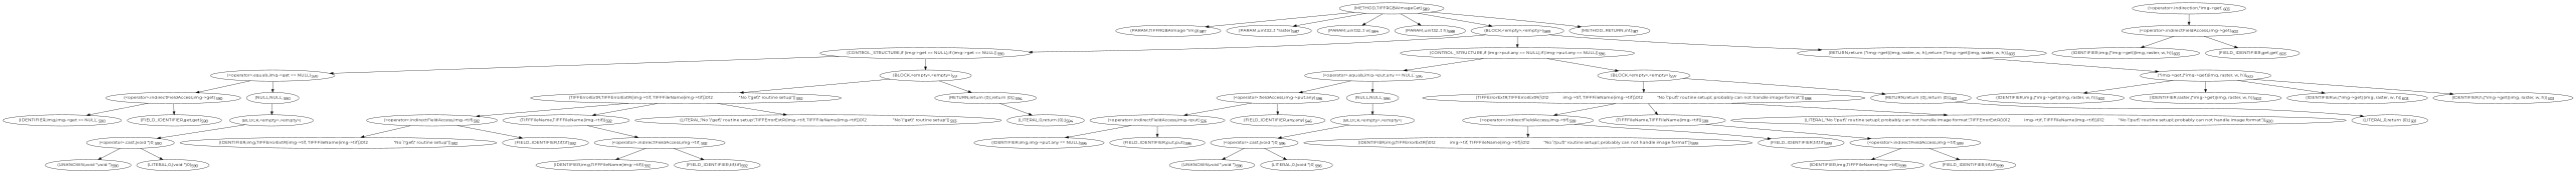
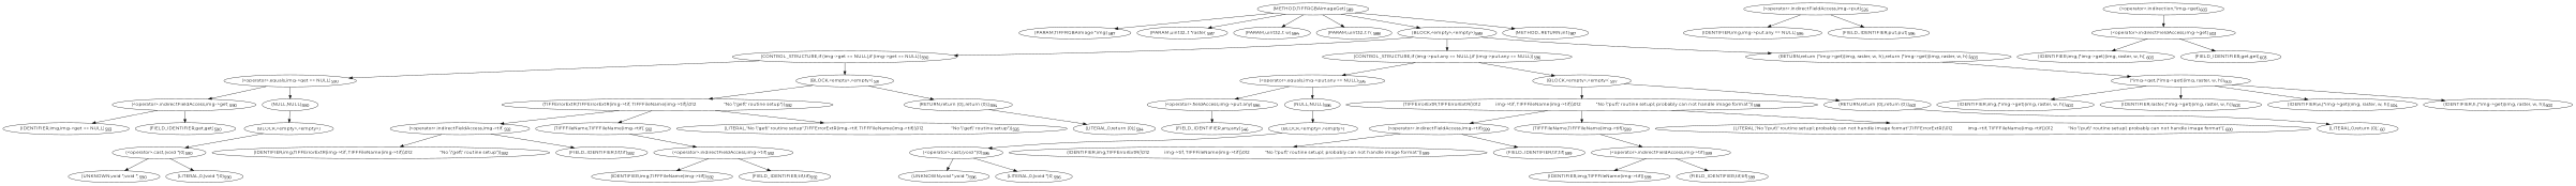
  digraph {
    fontname=Montserrat
    node [fontname=Montserrat]
    edge [fontname=Montserrat]
    n1 [label=<(METHOD,TIFFRGBAImageGet)<SUB>589</SUB>>]
    n2 [label=<(PARAM,TIFFRGBAImage *img)<SUB>587</SUB>>]
    n3 [label=<(PARAM,uint32_t *raster)<SUB>587</SUB>>]
    n4 [label=<(PARAM,uint32_t w)<SUB>584</SUB>>]
    n5 [label=<(PARAM,uint32_t h)<SUB>588</SUB>>]
    n6 [label=<(BLOCK,&lt;empty&gt;,&lt;empty&gt;)<SUB>589</SUB>>]
    n7 [label=<(METHOD_RETURN,int)<SUB>187</SUB>>]
    n8 [label=<(CONTROL_STRUCTURE,if (img-&gt;get == NULL),if (img-&gt;get == NULL))<SUB>590</SUB>>]
    n9 [label=<(CONTROL_STRUCTURE,if (img-&gt;put.any == NULL),if (img-&gt;put.any == NULL))<SUB>596</SUB>>]
    n10 [label=<(RETURN,return (*img-&gt;get)(img, raster, w, h);,return (*img-&gt;get)(img, raster, w, h);)<SUB>603</SUB>>]
    n11 [label=<(&lt;operator&gt;.equals,img-&gt;get == NULL)<SUB>590</SUB>>]
    n12 [label=<(BLOCK,&lt;empty&gt;,&lt;empty&gt;)<SUB>591</SUB>>]
    n13 [label=<(&lt;operator&gt;.equals,img-&gt;put.any == NULL)<SUB>596</SUB>>]
    n14 [label=<(BLOCK,&lt;empty&gt;,&lt;empty&gt;)<SUB>597</SUB>>]
    n15 [label=<(*img-&gt;get,(*img-&gt;get)(img, raster, w, h))<SUB>603</SUB>>]
    n16 [label=<(&lt;operator&gt;.indirectFieldAccess,img-&gt;get)<SUB>590</SUB>>]
    n17 [label=<(NULL,NULL)<SUB>590</SUB>>]
    n18 [label=<(TIFFErrorExtR,TIFFErrorExtR(img-&gt;tif, TIFFFileName(img-&gt;tif),\012                      &quot;No \&quot;get\&quot; routine setup&quot;))<SUB>592</SUB>>]
    n19 [label=<(RETURN,return (0);,return (0);)<SUB>594</SUB>>]
-   n20 [label=<(IDENTIFIER,img,img-&gt;get == NULL)<SUB>590</SUB>>]
+   n20 [label=<(IDENTIFIER,img,img-&gt;get == NULL)<SUB>593</SUB>>]
    n21 [label=<(FIELD_IDENTIFIER,get,get)<SUB>590</SUB>>]
    n22 [label=<(BLOCK,&lt;empty&gt;,&lt;empty&gt;)>]
    n23 [label=<(&lt;operator&gt;.cast,(void *)0)<SUB>590</SUB>>]
    n24 [label=<(UNKNOWN,void *,void *)<SUB>590</SUB>>]
    n25 [label=<(LITERAL,0,(void *)0)<SUB>590</SUB>>]
    n26 [label=<(&lt;operator&gt;.indirectFieldAccess,img-&gt;tif)<SUB>592</SUB>>]
    n27 [label=<(TIFFFileName,TIFFFileName(img-&gt;tif))<SUB>592</SUB>>]
    n28 [label=<(LITERAL,&quot;No \&quot;get\&quot; routine setup&quot;,TIFFErrorExtR(img-&gt;tif, TIFFFileName(img-&gt;tif),\012                      &quot;No \&quot;get\&quot; routine setup&quot;))<SUB>593</SUB>>]
    n29 [label=<(LITERAL,0,return (0);)<SUB>594</SUB>>]
    n30 [label=<(IDENTIFIER,img,TIFFErrorExtR(img-&gt;tif, TIFFFileName(img-&gt;tif),\012                      &quot;No \&quot;get\&quot; routine setup&quot;))<SUB>592</SUB>>]
    n31 [label=<(FIELD_IDENTIFIER,tif,tif)<SUB>592</SUB>>]
    n32 [label=<(&lt;operator&gt;.indirectFieldAccess,img-&gt;tif)<SUB>592</SUB>>]
    n33 [label=<(IDENTIFIER,img,TIFFFileName(img-&gt;tif))<SUB>592</SUB>>]
    n34 [label=<(FIELD_IDENTIFIER,tif,tif)<SUB>592</SUB>>]
    n35 [label=<(&lt;operator&gt;.fieldAccess,img-&gt;put.any)<SUB>596</SUB>>]
    n36 [label=<(NULL,NULL)<SUB>596</SUB>>]
    n37 [label=<(TIFFErrorExtR,TIFFErrorExtR(\012            img-&gt;tif, TIFFFileName(img-&gt;tif),\012            &quot;No \&quot;put\&quot; routine setupl; probably can not handle image format&quot;))<SUB>598</SUB>>]
    n38 [label=<(RETURN,return (0);,return (0);)<SUB>601</SUB>>]
    n39 [label=<(&lt;operator&gt;.indirectFieldAccess,img-&gt;put)<SUB>526</SUB>>]
    n40 [label=<(FIELD_IDENTIFIER,any,any)<SUB>546</SUB>>]
    n41 [label=<(BLOCK,&lt;empty&gt;,&lt;empty&gt;)>]
    n42 [label=<(IDENTIFIER,img,img-&gt;put.any == NULL)<SUB>596</SUB>>]
    n43 [label=<(FIELD_IDENTIFIER,put,put)<SUB>596</SUB>>]
    n44 [label=<(&lt;operator&gt;.cast,(void *)0)<SUB>596</SUB>>]
    n45 [label=<(UNKNOWN,void *,void *)<SUB>596</SUB>>]
    n46 [label=<(LITERAL,0,(void *)0)<SUB>596</SUB>>]
    n47 [label=<(&lt;operator&gt;.indirectFieldAccess,img-&gt;tif)<SUB>599</SUB>>]
    n48 [label=<(TIFFFileName,TIFFFileName(img-&gt;tif))<SUB>599</SUB>>]
    n49 [label=<(LITERAL,&quot;No \&quot;put\&quot; routine setupl; probably can not handle image format&quot;,TIFFErrorExtR(\012            img-&gt;tif, TIFFFileName(img-&gt;tif),\012            &quot;No \&quot;put\&quot; routine setupl; probably can not handle image format&quot;))<SUB>600</SUB>>]
    n50 [label=<(LITERAL,0,return (0);)<SUB>601</SUB>>]
    n51 [label=<(IDENTIFIER,img,TIFFErrorExtR(\012            img-&gt;tif, TIFFFileName(img-&gt;tif),\012            &quot;No \&quot;put\&quot; routine setupl; probably can not handle image format&quot;))<SUB>599</SUB>>]
    n52 [label=<(FIELD_IDENTIFIER,tif,tif)<SUB>599</SUB>>]
    n53 [label=<(&lt;operator&gt;.indirectFieldAccess,img-&gt;tif)<SUB>599</SUB>>]
    n54 [label=<(IDENTIFIER,img,TIFFFileName(img-&gt;tif))<SUB>599</SUB>>]
    n55 [label=<(FIELD_IDENTIFIER,tif,tif)<SUB>599</SUB>>]
    n56 [label=<(IDENTIFIER,img,(*img-&gt;get)(img, raster, w, h))<SUB>603</SUB>>]
    n57 [label=<(IDENTIFIER,raster,(*img-&gt;get)(img, raster, w, h))<SUB>603</SUB>>]
-   n58 [label=<(IDENTIFIER,w,(*img-&gt;get)(img, raster, w, h))<SUB>603</SUB>>]
+   n58 [label=<(IDENTIFIER,w,(*img-&gt;get)(img, raster, w, h))<SUB>604</SUB>>]
    n59 [label=<(IDENTIFIER,h,(*img-&gt;get)(img, raster, w, h))<SUB>603</SUB>>]
    n60 [label=<(&lt;operator&gt;.indirection,*img-&gt;get)<SUB>603</SUB>>]
    n61 [label=<(&lt;operator&gt;.indirectFieldAccess,img-&gt;get)<SUB>603</SUB>>]
    n62 [label=<(IDENTIFIER,img,(*img-&gt;get)(img, raster, w, h))<SUB>603</SUB>>]
    n63 [label=<(FIELD_IDENTIFIER,get,get)<SUB>603</SUB>>]
    n1 -> n2
    n1 -> n3
    n1 -> n4
    n1 -> n5
    n1 -> n6
    n1 -> n7
    n6 -> n8
    n6 -> n9
    n6 -> n10
    n8 -> n11
    n8 -> n12
    n9 -> n13
    n9 -> n14
    n10 -> n15
    n11 -> n16
    n11 -> n17
    n12 -> n18
    n12 -> n19
    n13 -> n35
    n13 -> n36
    n14 -> n37
    n14 -> n38
    n15 -> n56
    n15 -> n57
    n15 -> n58
    n15 -> n59
    n16 -> n20
    n16 -> n21
    n17 -> n22
    n18 -> n26
    n18 -> n27
    n18 -> n28
    n19 -> n29
    n22 -> n23
    n23 -> n24
    n23 -> n25
    n26 -> n30
    n26 -> n31
    n27 -> n32
    n32 -> n33
    n32 -> n34
-   n35 -> n39
    n35 -> n40
    n36 -> n41
    n37 -> n47
    n37 -> n48
    n37 -> n49
    n38 -> n50
    n39 -> n42
    n39 -> n43
    n41 -> n44
    n44 -> n45
    n44 -> n46
    n47 -> n51
    n47 -> n52
    n48 -> n53
    n53 -> n54
    n53 -> n55
    n60 -> n61
    n61 -> n62
    n61 -> n63
  }
